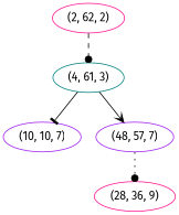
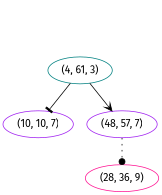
  digraph {
    fontname="Fira Sans"
    node [color=deeppink fontname="Fira Sans"]
    edge [arrowhead=dot fontname="Fira Sans" style=solid]
    "(4, 61, 3)" [color=teal]
-   "(2, 62, 2)"
    n3 [color=purple label="(10, 10, 7)"]
    "(48, 57, 7)" [color=purple]
    "(28, 36, 9)"
    "(4, 61, 3)" -> n3 [arrowhead=tee]
    "(4, 61, 3)" -> "(48, 57, 7)" [arrowhead=vee]
-   "(2, 62, 2)" -> "(4, 61, 3)" [style=dashed]
    "(48, 57, 7)" -> "(28, 36, 9)" [style=dotted]
  }
